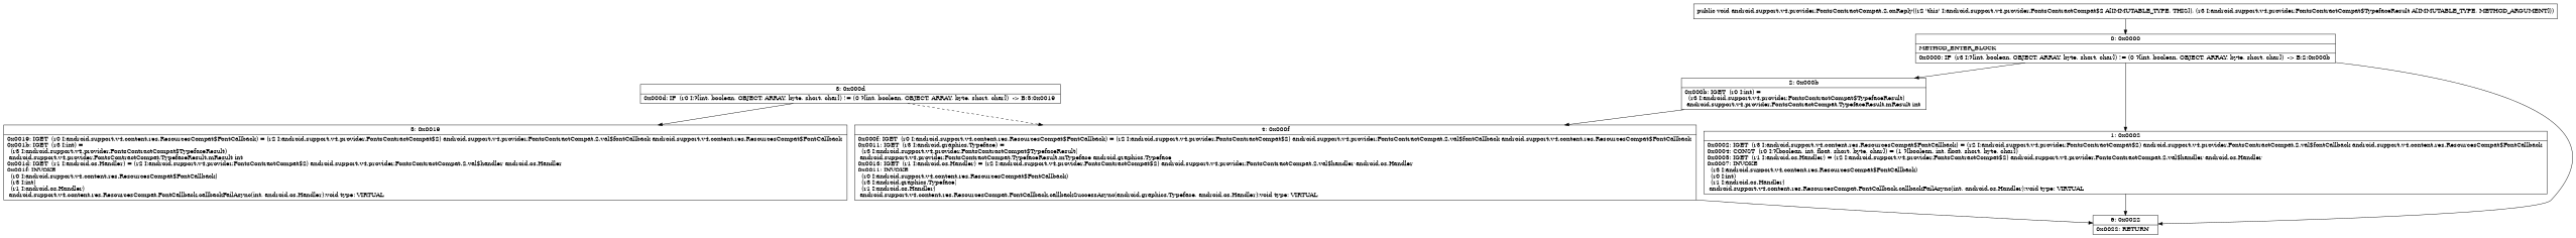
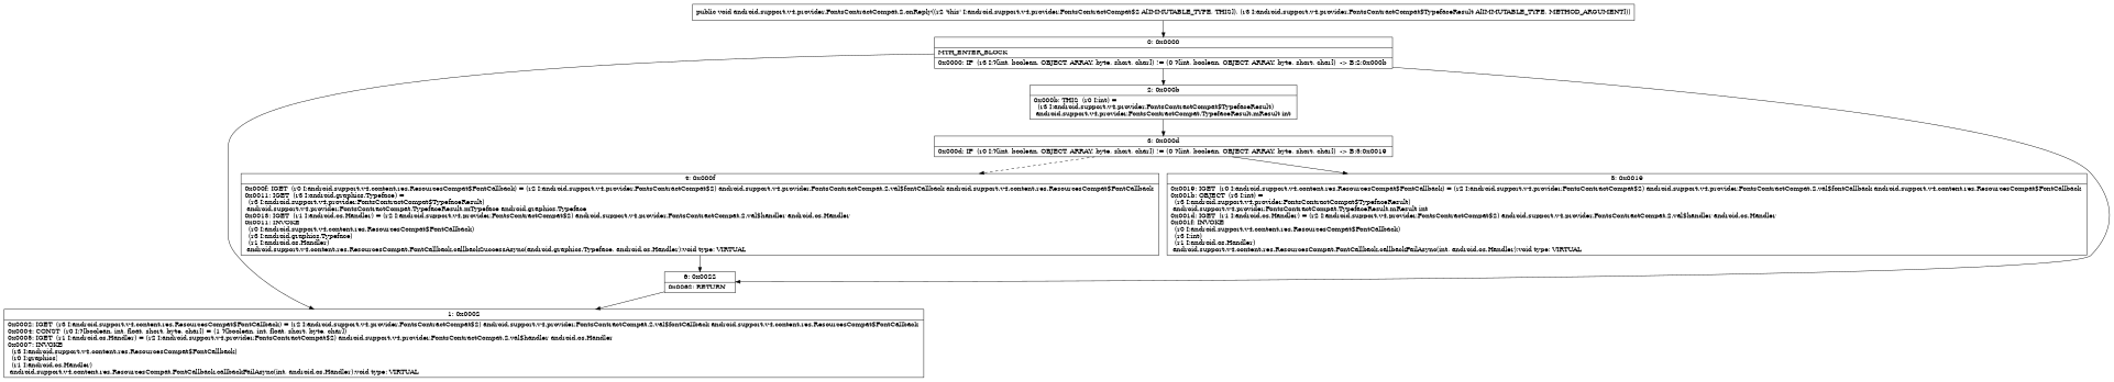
  digraph {
    node [shape=record]
-   n1 [label="{0\:\ 0x0000|METHOD_ENTER_BLOCK\l|0x0000: IF  (r3 I:?[int, boolean, OBJECT, ARRAY, byte, short, char]) != (0 ?[int, boolean, OBJECT, ARRAY, byte, short, char])  \-\> B:2:0x000b \l}"]
-   n2 [label="{1\:\ 0x0002|0x0002: IGET  (r3 I:android.support.v4.content.res.ResourcesCompat$FontCallback) = (r2 I:android.support.v4.provider.FontsContractCompat$2) android.support.v4.provider.FontsContractCompat.2.val$fontCallback android.support.v4.content.res.ResourcesCompat$FontCallback \l0x0004: CONST  (r0 I:?[boolean, int, float, short, byte, char]) = (1 ?[boolean, int, float, short, byte, char]) \l0x0005: IGET  (r1 I:android.os.Handler) = (r2 I:android.support.v4.provider.FontsContractCompat$2) android.support.v4.provider.FontsContractCompat.2.val$handler android.os.Handler \l0x0007: INVOKE  \l  (r3 I:android.support.v4.content.res.ResourcesCompat$FontCallback)\l  (r0 I:int)\l  (r1 I:android.os.Handler)\l android.support.v4.content.res.ResourcesCompat.FontCallback.callbackFailAsync(int, android.os.Handler):void type: VIRTUAL \l}"]
-   n3 [label="{2\:\ 0x000b|0x000b: IGET  (r0 I:int) = \l  (r3 I:android.support.v4.provider.FontsContractCompat$TypefaceResult)\l android.support.v4.provider.FontsContractCompat.TypefaceResult.mResult int \l}"]
-   n4 [label="{6\:\ 0x0022|0x0022: RETURN   \l}"]
+   n1 [label="{0\:\ 0x0000|MTH_ENTER_BLOCK\l|0x0000: IF  (r3 I:?[int, boolean, OBJECT, ARRAY, byte, short, char]) != (0 ?[int, boolean, OBJECT, ARRAY, byte, short, char])  \-\> B:2:0x000b \l}"]
+   n2 [label="{1\:\ 0x0002|0x0002: IGET  (r3 I:android.support.v4.content.res.ResourcesCompat$FontCallback) = (r2 I:android.support.v4.provider.FontsContractCompat$2) android.support.v4.provider.FontsContractCompat.2.val$fontCallback android.support.v4.content.res.ResourcesCompat$FontCallback \l0x0004: CONST  (r0 I:?[boolean, int, float, short, byte, char]) = (1 ?[boolean, int, float, short, byte, char]) \l0x0005: IGET  (r1 I:android.os.Handler) = (r2 I:android.support.v4.provider.FontsContractCompat$2) android.support.v4.provider.FontsContractCompat.2.val$handler android.os.Handler \l0x0007: INVOKE  \l  (r3 I:android.support.v4.content.res.ResourcesCompat$FontCallback)\l  (r0 I:graphics)\l  (r1 I:android.os.Handler)\l android.support.v4.content.res.ResourcesCompat.FontCallback.callbackFailAsync(int, android.os.Handler):void type: VIRTUAL \l}"]
+   n3 [label="{2\:\ 0x000b|0x000b: THIS  (r0 I:int) = \l  (r3 I:android.support.v4.provider.FontsContractCompat$TypefaceResult)\l android.support.v4.provider.FontsContractCompat.TypefaceResult.mResult int \l}"]
+   n4 [label="{6\:\ 0x0022|0x0062: RETURN   \l}"]
    n5 [label="{3\:\ 0x000d|0x000d: IF  (r0 I:?[int, boolean, OBJECT, ARRAY, byte, short, char]) != (0 ?[int, boolean, OBJECT, ARRAY, byte, short, char])  \-\> B:5:0x0019 \l}"]
    n6 [label="{4\:\ 0x000f|0x000f: IGET  (r0 I:android.support.v4.content.res.ResourcesCompat$FontCallback) = (r2 I:android.support.v4.provider.FontsContractCompat$2) android.support.v4.provider.FontsContractCompat.2.val$fontCallback android.support.v4.content.res.ResourcesCompat$FontCallback \l0x0011: IGET  (r3 I:android.graphics.Typeface) = \l  (r3 I:android.support.v4.provider.FontsContractCompat$TypefaceResult)\l android.support.v4.provider.FontsContractCompat.TypefaceResult.mTypeface android.graphics.Typeface \l0x0013: IGET  (r1 I:android.os.Handler) = (r2 I:android.support.v4.provider.FontsContractCompat$2) android.support.v4.provider.FontsContractCompat.2.val$handler android.os.Handler \l0x0011: INVOKE  \l  (r0 I:android.support.v4.content.res.ResourcesCompat$FontCallback)\l  (r3 I:android.graphics.Typeface)\l  (r1 I:android.os.Handler)\l android.support.v4.content.res.ResourcesCompat.FontCallback.callbackSuccessAsync(android.graphics.Typeface, android.os.Handler):void type: VIRTUAL \l}"]
-   n7 [label="{5\:\ 0x0019|0x0019: IGET  (r0 I:android.support.v4.content.res.ResourcesCompat$FontCallback) = (r2 I:android.support.v4.provider.FontsContractCompat$2) android.support.v4.provider.FontsContractCompat.2.val$fontCallback android.support.v4.content.res.ResourcesCompat$FontCallback \l0x001b: IGET  (r3 I:int) = \l  (r3 I:android.support.v4.provider.FontsContractCompat$TypefaceResult)\l android.support.v4.provider.FontsContractCompat.TypefaceResult.mResult int \l0x001d: IGET  (r1 I:android.os.Handler) = (r2 I:android.support.v4.provider.FontsContractCompat$2) android.support.v4.provider.FontsContractCompat.2.val$handler android.os.Handler \l0x001f: INVOKE  \l  (r0 I:android.support.v4.content.res.ResourcesCompat$FontCallback)\l  (r3 I:int)\l  (r1 I:android.os.Handler)\l android.support.v4.content.res.ResourcesCompat.FontCallback.callbackFailAsync(int, android.os.Handler):void type: VIRTUAL \l}"]
+   n7 [label="{5\:\ 0x0019|0x0019: IGET  (r0 I:android.support.v4.content.res.ResourcesCompat$FontCallback) = (r2 I:android.support.v4.provider.FontsContractCompat$2) android.support.v4.provider.FontsContractCompat.2.val$fontCallback android.support.v4.content.res.ResourcesCompat$FontCallback \l0x001b: OBJECT  (r3 I:int) = \l  (r3 I:android.support.v4.provider.FontsContractCompat$TypefaceResult)\l android.support.v4.provider.FontsContractCompat.TypefaceResult.mResult int \l0x001d: IGET  (r1 I:android.os.Handler) = (r2 I:android.support.v4.provider.FontsContractCompat$2) android.support.v4.provider.FontsContractCompat.2.val$handler android.os.Handler \l0x001f: INVOKE  \l  (r0 I:android.support.v4.content.res.ResourcesCompat$FontCallback)\l  (r3 I:int)\l  (r1 I:android.os.Handler)\l android.support.v4.content.res.ResourcesCompat.FontCallback.callbackFailAsync(int, android.os.Handler):void type: VIRTUAL \l}"]
    n8 [label="{public void android.support.v4.provider.FontsContractCompat.2.onReply((r2 'this' I:android.support.v4.provider.FontsContractCompat$2 A[IMMUTABLE_TYPE, THIS]), (r3 I:android.support.v4.provider.FontsContractCompat$TypefaceResult A[IMMUTABLE_TYPE, METHOD_ARGUMENT])) }"]
    n1 -> n2 [style=solid]
    n1 -> n3
    n1 -> n4
-   n2 -> n4
-   n3 -> n6
+   n4 -> n2
+   n3 -> n5
    n5 -> n6 [style=dashed]
    n5 -> n7
    n6 -> n4
    n8 -> n1
  }
